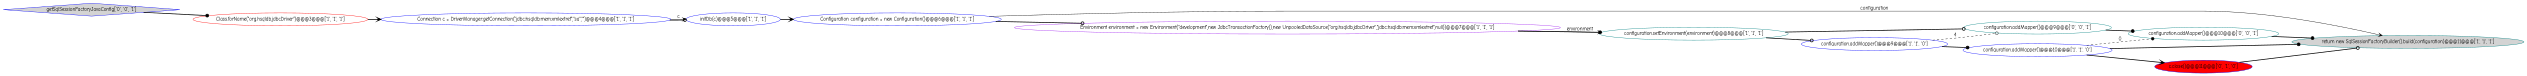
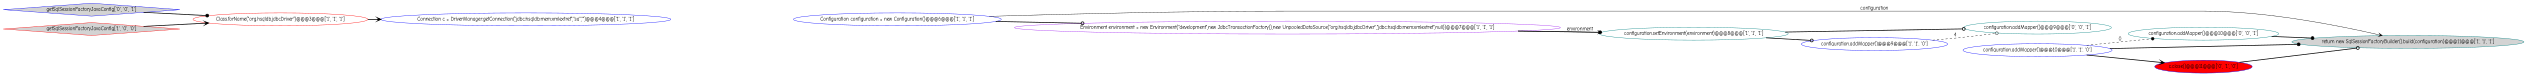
  digraph {
    fontname="Comic Neue"
    rankdir=LR
    node [color=blue fillcolor=white fontname="Comic Neue" shape=ellipse style=filled]
    edge [arrowhead=dot fontname="Comic Neue" style=bold]
    n1 [label="configuration.addMapper()@@@10@@@['1', '1', '0']"]
    n2 [color=teal fillcolor=lightgray label="return new SqlSessionFactoryBuilder().build(configuration)@@@11@@@['1', '1', '1']"]
    n3 [color=teal label="configuration.addMapper()@@@10@@@['0', '0', '1']"]
    n4 [fillcolor=red label="c.close()@@@11@@@['0', '1', '0']"]
    n5 [label="Configuration configuration = new Configuration()@@@6@@@['1', '1', '1']"]
    n6 [color=purple label="Environment environment = new Environment(\"development\",new JdbcTransactionFactory(),new UnpooledDataSource(\"org.hsqldb.jdbcDriver\",\"jdbc:hsqldb:mem:xmlextref\",null))@@@7@@@['1', '1', '1']"]
    n7 [color=teal label="configuration.setEnvironment(environment)@@@8@@@['1', '1', '1']"]
    n8 [color=teal label="configuration.addMapper()@@@9@@@['0', '0', '1']"]
    n9 [label="configuration.addMapper()@@@9@@@['1', '1', '0']"]
-   n10 [label="initDb(c)@@@5@@@['1', '1', '1']"]
    n11 [fillcolor=lightgray label="getSqlSessionFactoryJavaConfig['0', '0', '1']" shape=diamond]
    n12 [color=red label="Class.forName(\"org.hsqldb.jdbcDriver\")@@@3@@@['1', '1', '1']"]
    n13 [label="Connection c = DriverManager.getConnection(\"jdbc:hsqldb:mem:xmlextref\",\"sa\",\"\")@@@4@@@['1', '1', '1']"]
+   n14 [color=red fillcolor=lightgray label="getSqlSessionFactoryJavaConfig['1', '0', '0']" shape=diamond]
    n1 -> n2
    n1 -> n3 [label=0 style=dashed]
    n1 -> n4 [arrowhead=vee]
    n3 -> n2
    n4 -> n2 [arrowhead=odot]
    n5 -> n2 [arrowhead=vee label=configuration style=solid]
    n5 -> n6 [arrowhead=odot]
    n6 -> n7 [arrowhead=vee label=environment style=solid]
    n6 -> n7
    n7 -> n8 [arrowhead=odot]
    n7 -> n9 [arrowhead=odot]
-   n8 -> n3
-   n9 -> n1
    n9 -> n8 [arrowhead=odot label=4 style=dashed]
-   n10 -> n5 [arrowhead=vee]
    n11 -> n12
    n12 -> n13 [arrowhead=vee]
-   n13 -> n10 [arrowhead=vee label=c style=solid]
-   n13 -> n10 [arrowhead=odot]
+   n14 -> n12 [arrowhead=vee]
  }
